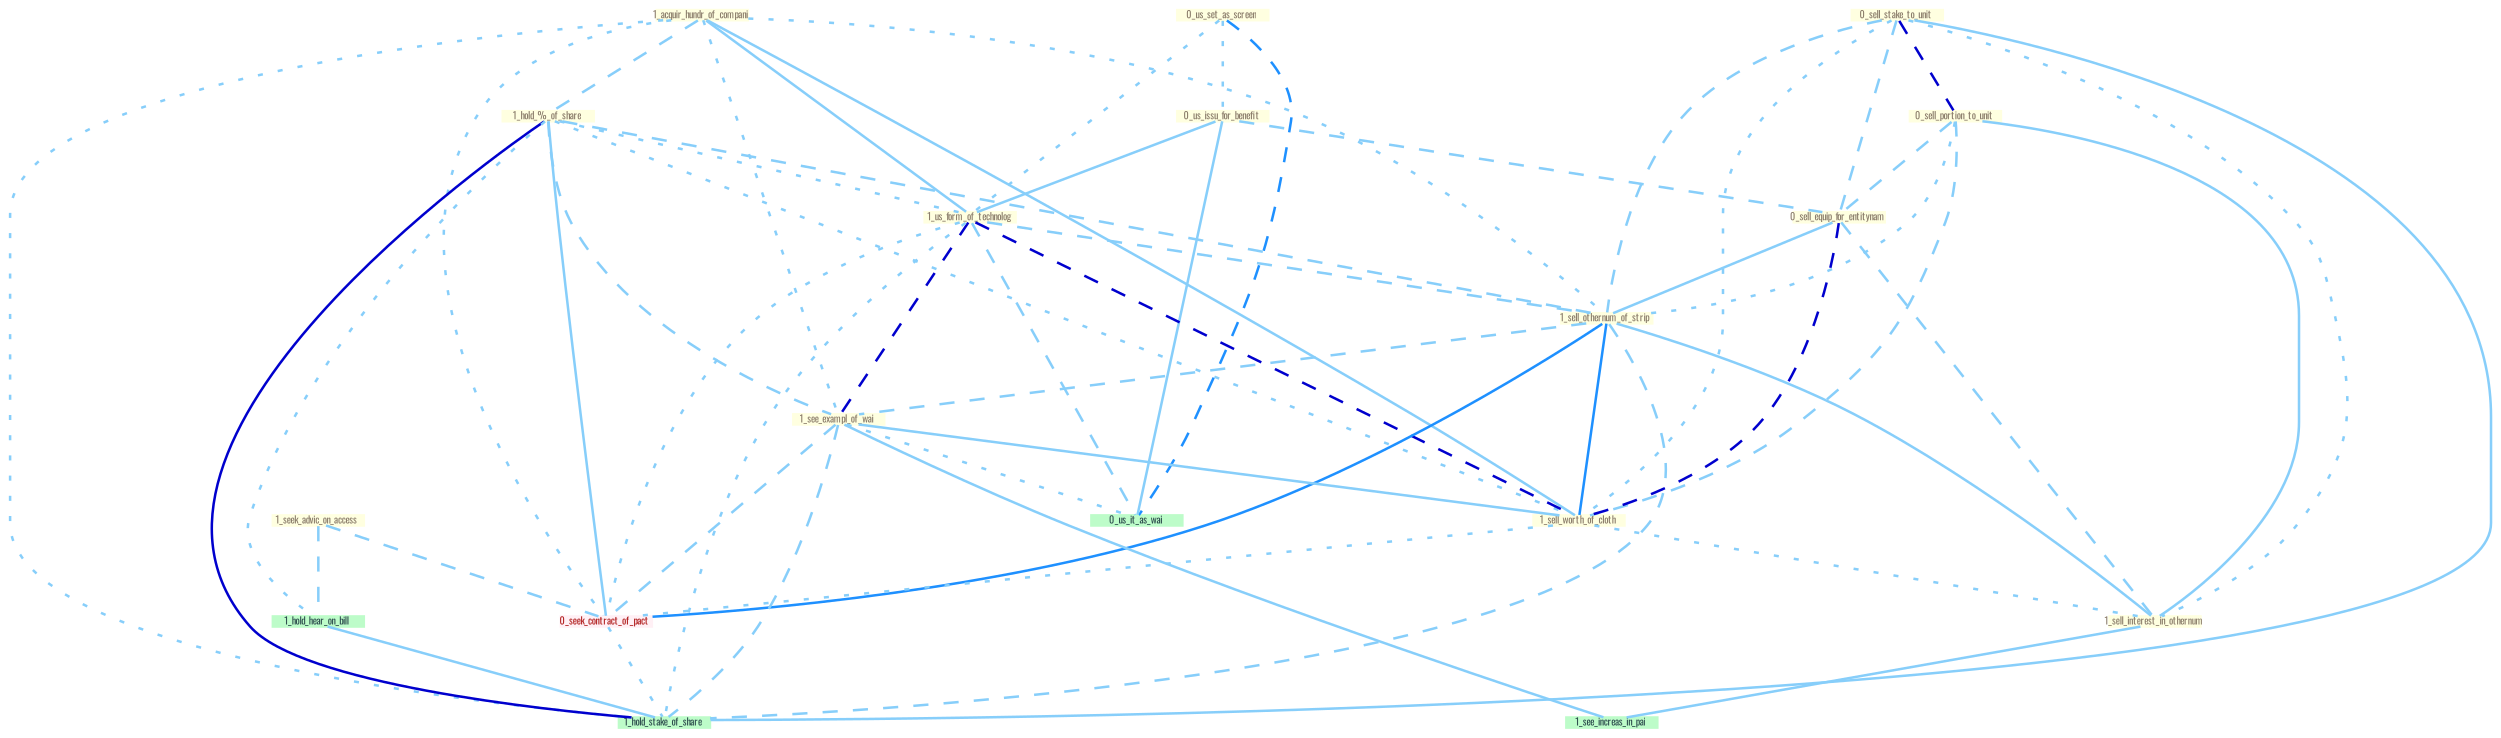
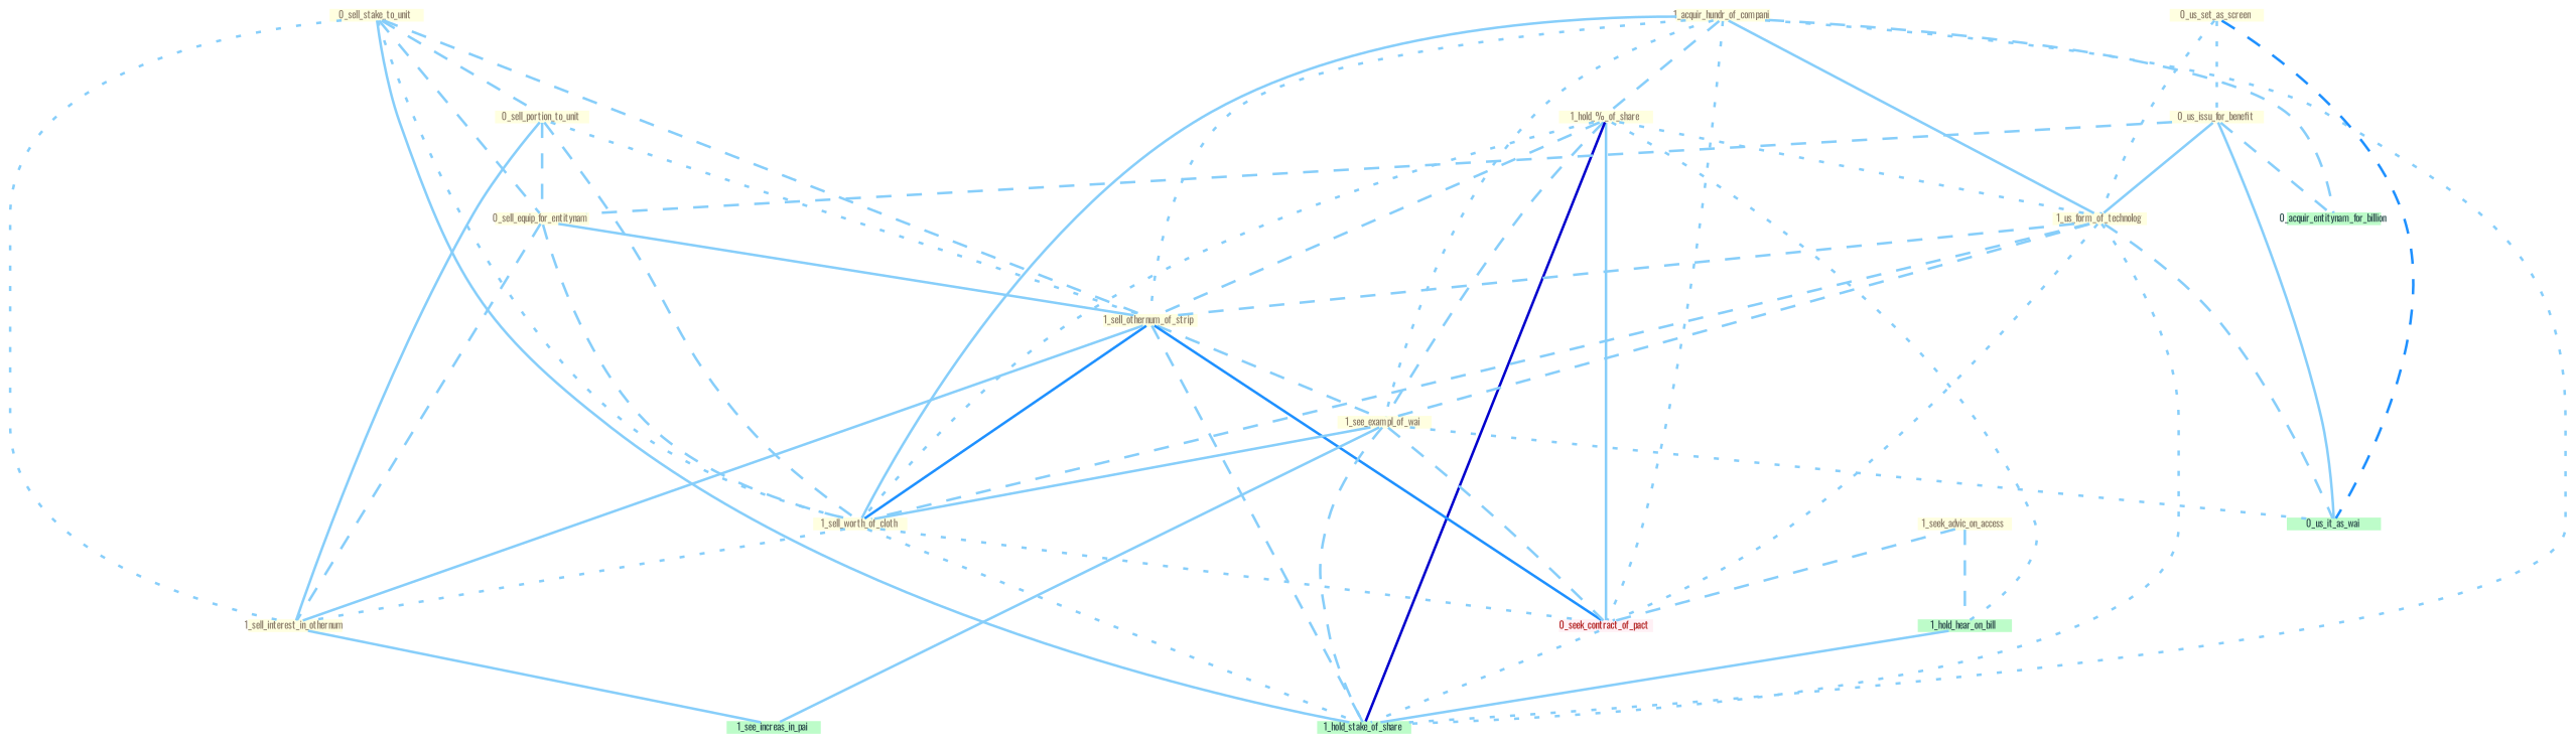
  graph {
    fontname=Oswald
    node [color="#ffffe0" fixedsize=true fontcolor="#8b7d6b" fontname=Oswald fontsize=4 shape=polygon style=filled]
    edge [color="#87cefa" fontname=Oswald style=dashed w=1]
    "0_sell_stake_to_unit " [height=.06 width=.5]
    "1_seek_advic_on_access " [height=.06 width=.5]
    "1_acquir_hundr_of_compani " [height=.06 width=.5]
    "0_us_set_as_screen " [height=.06 width=.5]
    "1_hold_%_of_share " [height=.06 width=.5]
    "0_sell_portion_to_unit " [height=.06 width=.5]
    "0_us_issu_for_benefit " [height=.06 width=.5]
    "0_sell_equip_for_entitynam " [height=.06 width=.5]
    "1_us_form_of_technolog " [height=.06 width=.5]
    "1_sell_othernum_of_strip " [height=.06 width=.5]
    "1_see_exampl_of_wai " [height=.06 width=.5]
    "1_sell_worth_of_cloth " [height=.06 width=.5]
    "1_sell_interest_in_othernum " [height=.06 width=.5]
    "0_seek_contract_of_pact " [color="#fff0f5" fontcolor="#b22222" height=.06 width=.5]
    "1_hold_stake_of_share " [color="#BDFCC9" fontcolor="#2f4f4f" height=.06 width=.5]
    "1_hold_hear_on_bill " [color="#BDFCC9" fontcolor="#2f4f4f" height=.06 width=.5]
+   "0_acquir_entitynam_for_billion " [color="#BDFCC9" fontcolor="#2f4f4f" height=.06 width=.5]
    "0_us_it_as_wai " [color="#BDFCC9" fontcolor="#2f4f4f" height=.06 width=.5]
    "1_see_increas_in_pai " [color="#BDFCC9" fontcolor="#2f4f4f" height=.06 width=.5]
    subgraph sub_1 {
      "0_sell_stake_to_unit "
      "1_seek_advic_on_access "
      "1_acquir_hundr_of_compani "
      "0_us_set_as_screen "
      "1_hold_%_of_share "
      "0_sell_portion_to_unit "
      "0_us_issu_for_benefit "
      "0_sell_equip_for_entitynam "
      "1_us_form_of_technolog "
      "1_sell_othernum_of_strip "
      "1_see_exampl_of_wai "
      "1_sell_worth_of_cloth "
      "1_sell_interest_in_othernum "
    }
    subgraph sub_2 {
      "0_seek_contract_of_pact "
    }
-   "0_sell_stake_to_unit " -- "0_sell_portion_to_unit " [color="#0000cd" w=3]
+   "0_sell_stake_to_unit " -- "0_sell_portion_to_unit " [w=3]
    "0_sell_stake_to_unit " -- "0_sell_equip_for_entitynam "
    "0_sell_stake_to_unit " -- "1_sell_othernum_of_strip "
    "0_sell_stake_to_unit " -- "1_sell_worth_of_cloth " [style=dotted]
    "0_sell_stake_to_unit " -- "1_sell_interest_in_othernum " [style=dotted]
    "0_sell_stake_to_unit " -- "1_hold_stake_of_share " [style=solid]
    "1_seek_advic_on_access " -- "0_seek_contract_of_pact "
    "1_seek_advic_on_access " -- "1_hold_hear_on_bill "
    "1_acquir_hundr_of_compani " -- "1_hold_%_of_share "
    "1_acquir_hundr_of_compani " -- "1_us_form_of_technolog " [style=solid]
    "1_acquir_hundr_of_compani " -- "1_sell_othernum_of_strip " [style=dotted]
    "1_acquir_hundr_of_compani " -- "1_see_exampl_of_wai " [style=dotted]
    "1_acquir_hundr_of_compani " -- "1_sell_worth_of_cloth " [style=solid]
    "1_acquir_hundr_of_compani " -- "0_seek_contract_of_pact " [style=dotted]
    "1_acquir_hundr_of_compani " -- "1_hold_stake_of_share " [style=dotted]
+   "1_acquir_hundr_of_compani " -- "0_acquir_entitynam_for_billion "
    "0_us_set_as_screen " -- "0_us_issu_for_benefit " [style=dotted]
    "0_us_set_as_screen " -- "1_us_form_of_technolog " [style=dotted]
    "0_us_set_as_screen " -- "0_us_it_as_wai " [color="#1e90ff" w=2]
    "1_hold_%_of_share " -- "1_us_form_of_technolog " [style=dotted]
    "1_hold_%_of_share " -- "1_sell_othernum_of_strip "
    "1_hold_%_of_share " -- "1_see_exampl_of_wai "
    "1_hold_%_of_share " -- "1_sell_worth_of_cloth " [style=dotted]
    "1_hold_%_of_share " -- "0_seek_contract_of_pact " [style=solid]
    "1_hold_%_of_share " -- "1_hold_stake_of_share " [color="#0000cd" style=solid w=3]
    "1_hold_%_of_share " -- "1_hold_hear_on_bill " [style=dotted]
    "0_sell_portion_to_unit " -- "0_sell_equip_for_entitynam "
    "0_sell_portion_to_unit " -- "1_sell_othernum_of_strip " [style=dotted]
    "0_sell_portion_to_unit " -- "1_sell_worth_of_cloth "
    "0_sell_portion_to_unit " -- "1_sell_interest_in_othernum " [style=solid]
    "0_us_issu_for_benefit " -- "0_sell_equip_for_entitynam "
    "0_us_issu_for_benefit " -- "1_us_form_of_technolog " [style=solid]
+   "0_us_issu_for_benefit " -- "0_acquir_entitynam_for_billion "
    "0_us_issu_for_benefit " -- "0_us_it_as_wai " [style=solid]
    "0_sell_equip_for_entitynam " -- "1_sell_othernum_of_strip " [style=solid]
-   "0_sell_equip_for_entitynam " -- "1_sell_worth_of_cloth " [color="#0000cd"]
+   "0_sell_equip_for_entitynam " -- "1_sell_worth_of_cloth "
    "0_sell_equip_for_entitynam " -- "1_sell_interest_in_othernum "
    "1_us_form_of_technolog " -- "1_sell_othernum_of_strip "
-   "1_us_form_of_technolog " -- "1_see_exampl_of_wai " [color="#0000cd"]
-   "1_us_form_of_technolog " -- "1_sell_worth_of_cloth " [color="#0000cd"]
+   "1_us_form_of_technolog " -- "1_see_exampl_of_wai "
+   "1_us_form_of_technolog " -- "1_sell_worth_of_cloth "
    "1_us_form_of_technolog " -- "0_seek_contract_of_pact " [style=dotted]
    "1_us_form_of_technolog " -- "1_hold_stake_of_share " [style=dotted]
    "1_us_form_of_technolog " -- "0_us_it_as_wai "
    "1_sell_othernum_of_strip " -- "1_see_exampl_of_wai "
    "1_sell_othernum_of_strip " -- "1_sell_worth_of_cloth " [color="#1e90ff" style=solid w=2]
    "1_sell_othernum_of_strip " -- "1_sell_interest_in_othernum " [style=solid]
    "1_sell_othernum_of_strip " -- "0_seek_contract_of_pact " [color="#1e90ff" style=solid]
    "1_sell_othernum_of_strip " -- "1_hold_stake_of_share "
    "1_see_exampl_of_wai " -- "1_sell_worth_of_cloth " [style=solid]
    "1_see_exampl_of_wai " -- "0_seek_contract_of_pact "
    "1_see_exampl_of_wai " -- "1_hold_stake_of_share "
    "1_see_exampl_of_wai " -- "0_us_it_as_wai " [style=dotted]
    "1_see_exampl_of_wai " -- "1_see_increas_in_pai " [style=solid]
    "1_sell_worth_of_cloth " -- "1_sell_interest_in_othernum " [style=dotted]
    "1_sell_worth_of_cloth " -- "0_seek_contract_of_pact " [style=dotted]
+   "1_sell_worth_of_cloth " -- "1_hold_stake_of_share " [style=dotted]
    "1_sell_interest_in_othernum " -- "1_see_increas_in_pai " [style=solid]
    "0_seek_contract_of_pact " -- "1_hold_stake_of_share " [style=dotted]
    "1_hold_hear_on_bill " -- "1_hold_stake_of_share " [style=solid]
  }
